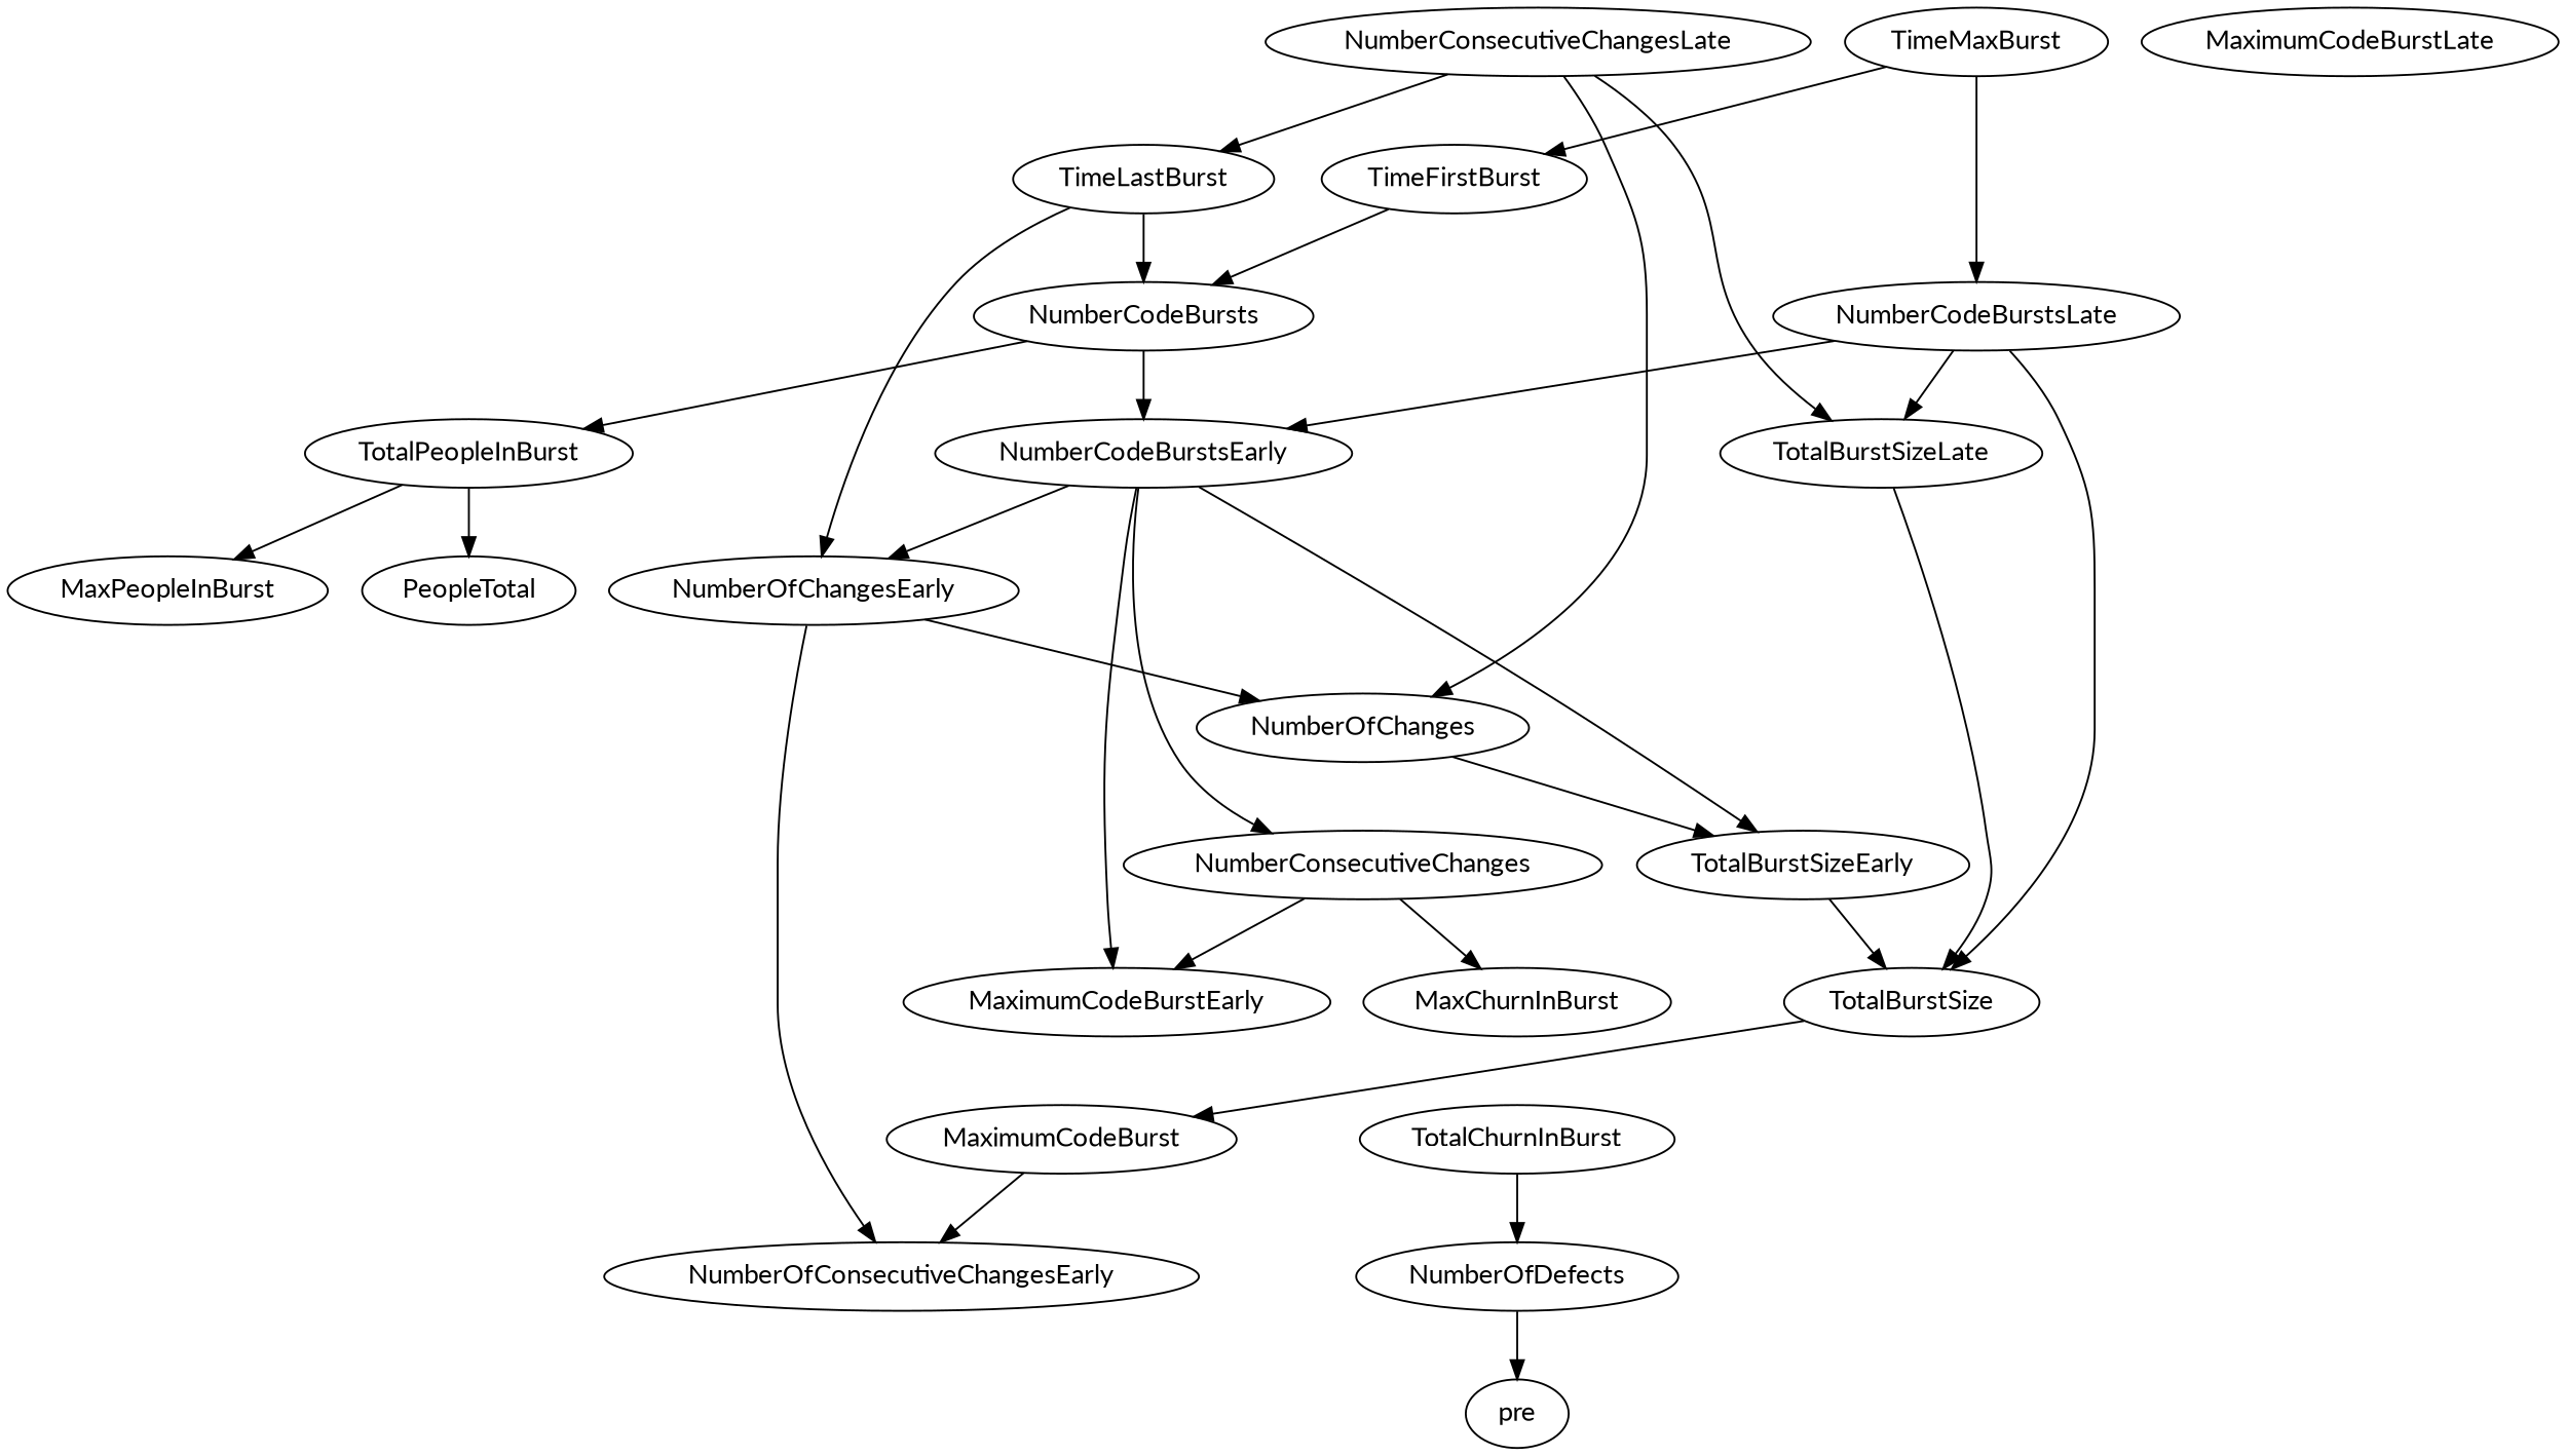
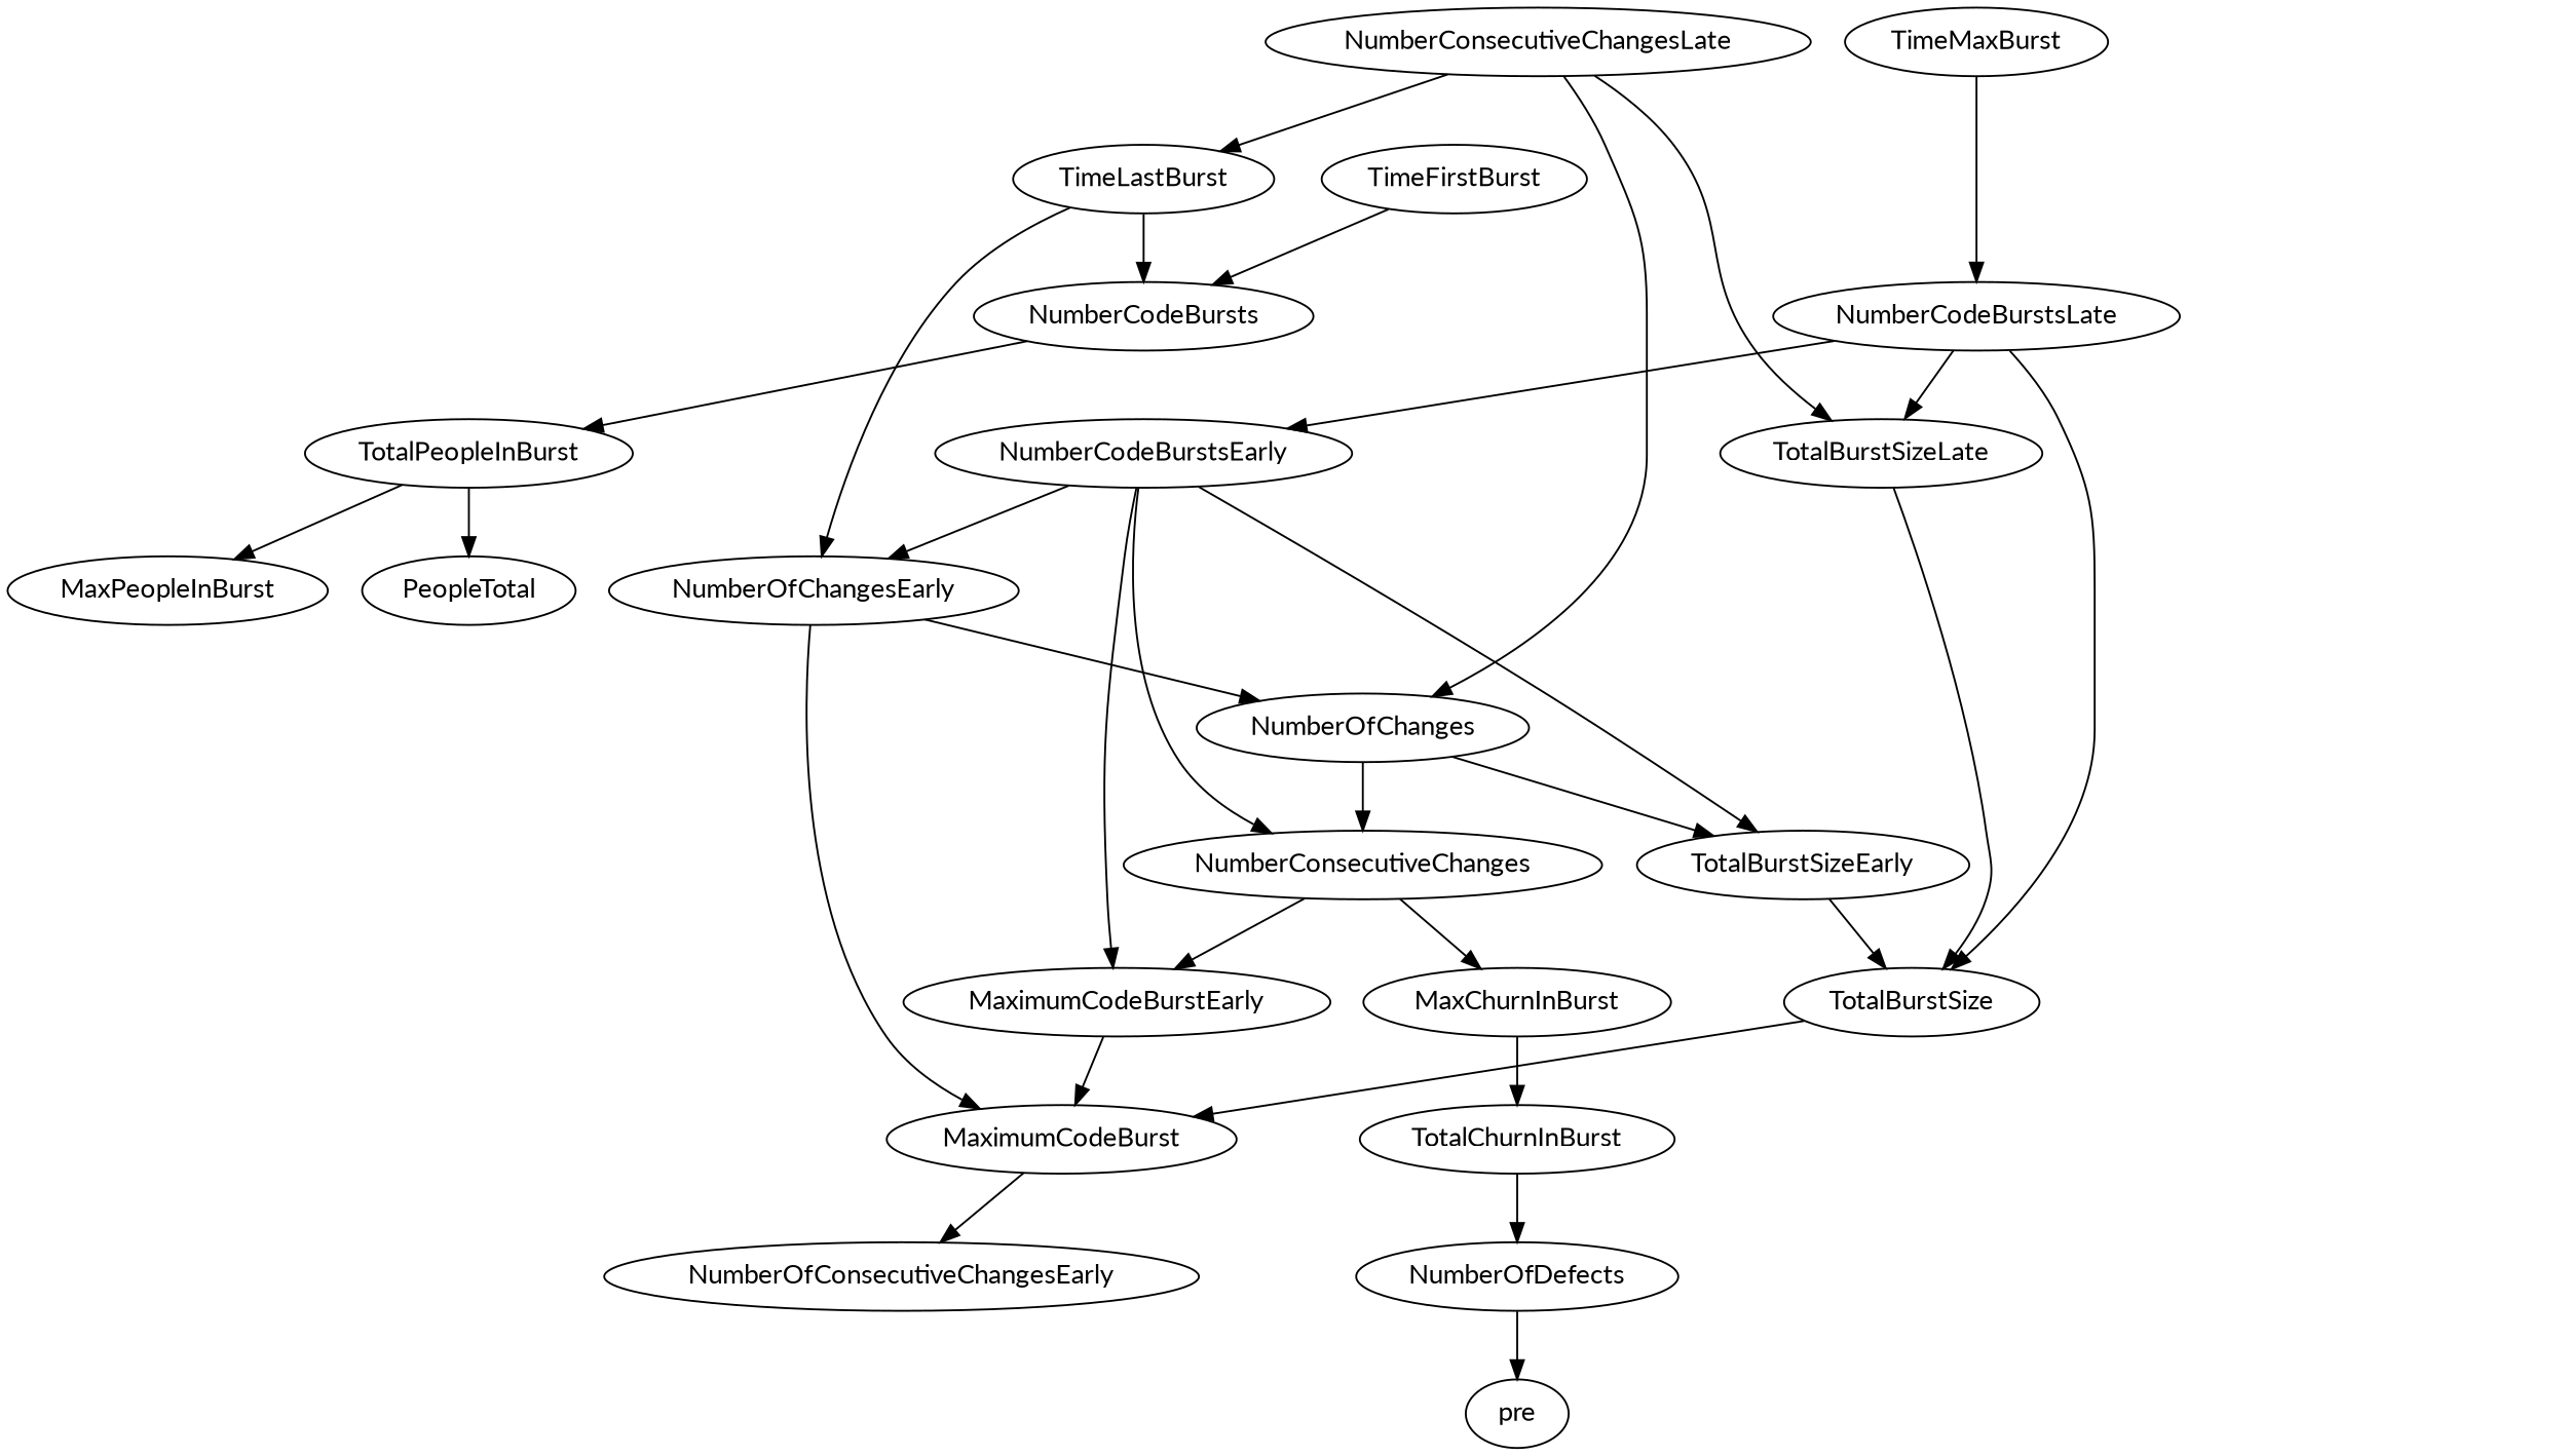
  digraph {
    fontname=Lato
    node [fontname=Lato]
    edge [fontname=Lato]
    TotalPeopleInBurst
    MaxPeopleInBurst
    PeopleTotal
-   MaximumCodeBurstLate
    NumberOfChanges
    TotalBurstSizeEarly
    NumberConsecutiveChanges
    TotalBurstSize
    MaxChurnInBurst
    MaximumCodeBurstEarly
    TotalBurstSizeLate
    MaximumCodeBurst
    NumberCodeBurstsLate
    NumberCodeBurstsEarly
    NumberOfChangesEarly
    NumberOfConsecutiveChangesEarly
    TotalChurnInBurst
    NumberOfDefects
    TimeFirstBurst
    NumberCodeBursts
    pre
    NumberConsecutiveChangesLate
    TimeLastBurst
    TimeMaxBurst
    TotalPeopleInBurst -> MaxPeopleInBurst
    TotalPeopleInBurst -> PeopleTotal
    NumberOfChanges -> TotalBurstSizeEarly
+   NumberOfChanges -> NumberConsecutiveChanges
    TotalBurstSizeEarly -> TotalBurstSize
    NumberConsecutiveChanges -> MaxChurnInBurst
    NumberConsecutiveChanges -> MaximumCodeBurstEarly
    TotalBurstSize -> MaximumCodeBurst
+   MaxChurnInBurst -> TotalChurnInBurst
+   MaximumCodeBurstEarly -> MaximumCodeBurst
    TotalBurstSizeLate -> TotalBurstSize
    MaximumCodeBurst -> NumberOfConsecutiveChangesEarly
    NumberCodeBurstsLate -> TotalBurstSize
    NumberCodeBurstsLate -> TotalBurstSizeLate
    NumberCodeBurstsLate -> NumberCodeBurstsEarly
    NumberCodeBurstsEarly -> TotalBurstSizeEarly
    NumberCodeBurstsEarly -> NumberConsecutiveChanges
    NumberCodeBurstsEarly -> MaximumCodeBurstEarly
    NumberCodeBurstsEarly -> NumberOfChangesEarly
    NumberOfChangesEarly -> NumberOfChanges
-   NumberOfChangesEarly -> NumberOfConsecutiveChangesEarly
+   NumberOfChangesEarly -> MaximumCodeBurst
    TotalChurnInBurst -> NumberOfDefects
    NumberOfDefects -> pre
    TimeFirstBurst -> NumberCodeBursts
    NumberCodeBursts -> TotalPeopleInBurst
-   NumberCodeBursts -> NumberCodeBurstsEarly
    NumberConsecutiveChangesLate -> NumberOfChanges
    NumberConsecutiveChangesLate -> TotalBurstSizeLate
    NumberConsecutiveChangesLate -> TimeLastBurst
    TimeLastBurst -> NumberOfChangesEarly
    TimeLastBurst -> NumberCodeBursts
    TimeMaxBurst -> NumberCodeBurstsLate
-   TimeMaxBurst -> TimeFirstBurst
  }
